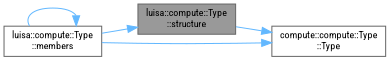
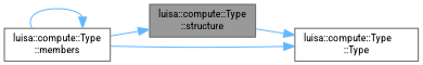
  digraph {
    fontname="Roboto Condensed"
    rankdir=LR
    node [color=grey40 fillcolor=white fontname="Roboto Condensed" fontsize=10 shape=box style=filled]
    edge [color=steelblue1 fontname="Roboto Condensed" fontsize=10 labelfontname=Helvetica labelfontsize=10 style=solid]
    n1 [color=gray40 fillcolor=grey60 fontcolor=black height=0.2 label="luisa::compute::Type\l::structure" width=0.4]
-   n2 [height=0.2 label="compute::compute::Type\l::Type" width=0.4]
+   n2 [height=0.2 label="luisa::compute::Type\l::Type" width=0.4]
    n3 [height=0.2 label="luisa::compute::Type\l::members" width=0.4]
    n1 -> n2
    n3 -> n1
    n3 -> n2
    n3 -> n3
  }
